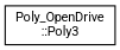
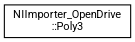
  digraph {
    rankdir=LR
    fontname=Roboto
-   n1 [color=black fillcolor=white fontname=Roboto fontsize=10 height=0.2 label="Poly_OpenDrive\l::Poly3" shape=record style=filled width=0.4]
+   n1 [color=black fillcolor=white fontname=Roboto fontsize=10 height=0.2 label="NIImporter_OpenDrive\l::Poly3" shape=record style=filled width=0.4]
  }
